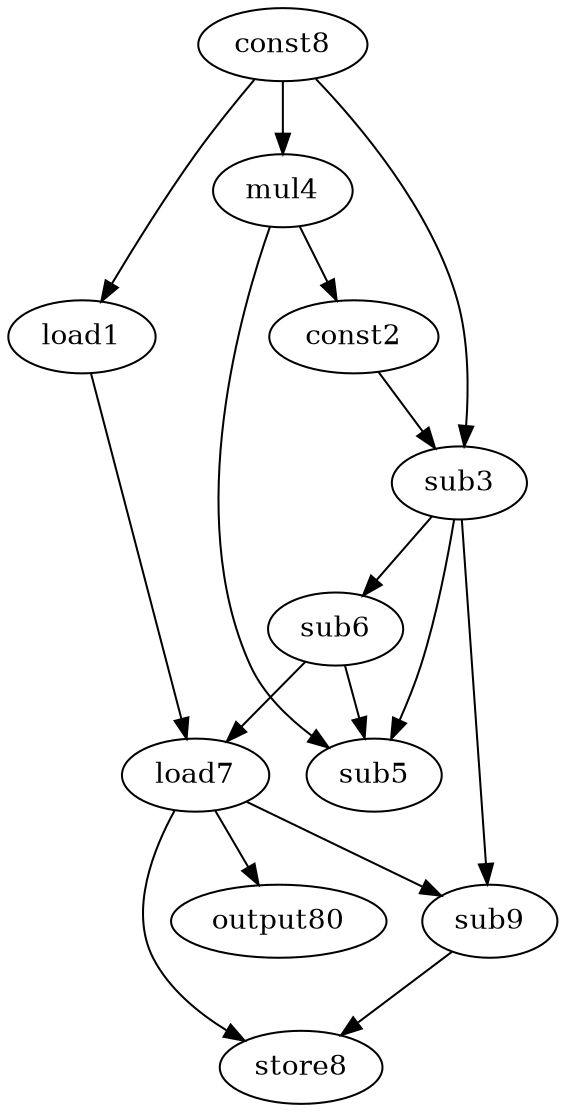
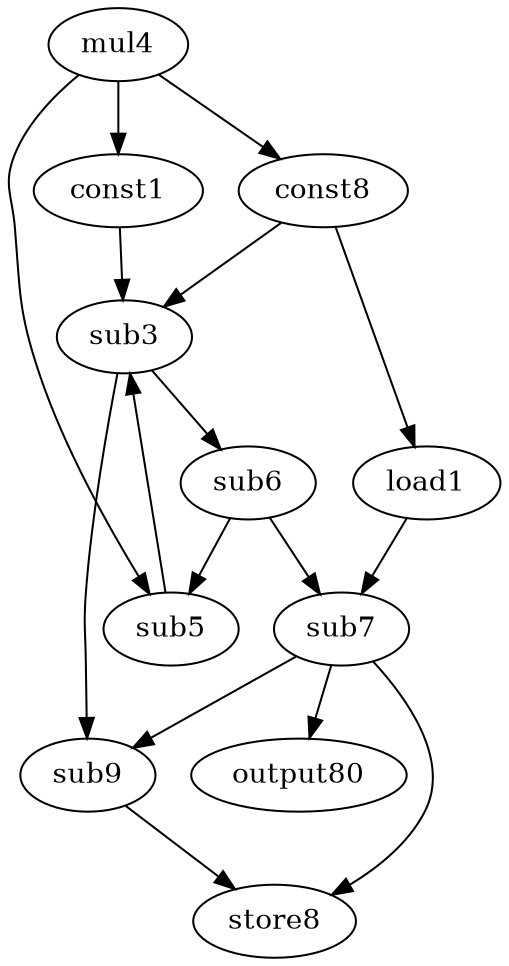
  digraph {
    node [opcode=sub]
    edge [operand=0]
    n1 [label=const8 opcode=const]
    load1 [opcode=load]
    sub3
    mul4 [opcode=mul]
-   sub7 [label=load7]
+   sub7
    sub9
    sub5
    sub6
-   const2 [opcode=const]
+   const2 [opcode=const label=const1]
    store8 [opcode=store]
    n11 [label=output80 opcode=output]
    n1 -> load1
    n1 -> sub3
-   n1 -> mul4
+   mul4 -> n1
    load1 -> sub7
    sub3 -> sub9 [operand=1]
-   sub3 -> sub5
+   sub5 -> sub3
    sub3 -> sub6
    mul4 -> sub5 [operand=1]
    mul4 -> const2 [operand=1]
    sub7 -> sub9
    sub7 -> store8 [operand=1]
    sub7 -> n11
    sub9 -> store8
    sub6 -> sub7 [operand=1]
    sub6 -> sub5 [operand=1]
    const2 -> sub3 [operand=1]
  }
